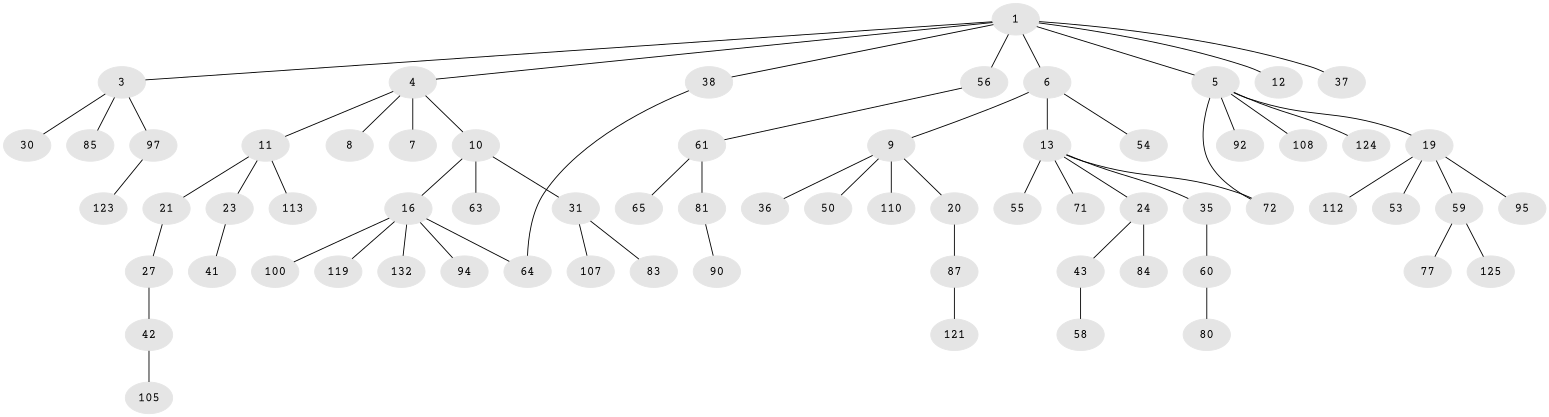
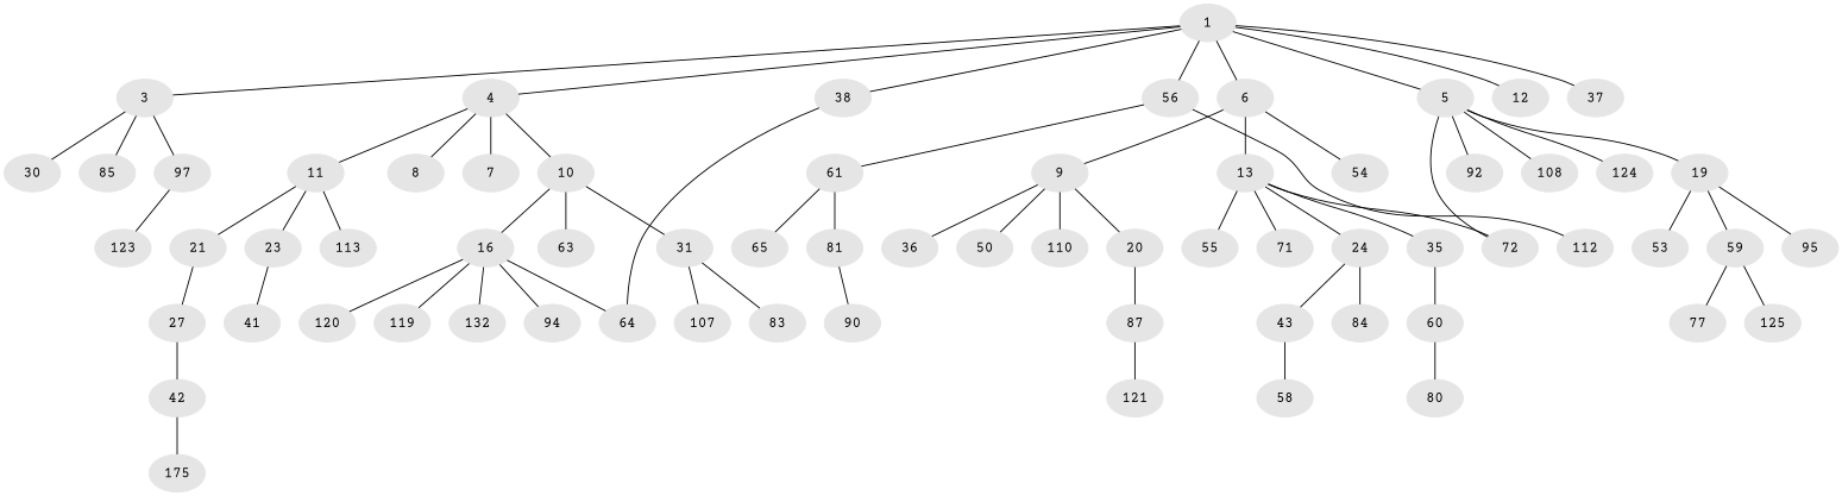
  graph {
    fontname="Courier Prime"
    node [color=gray90 fontname="Courier Prime" style=filled]
    edge [fontname="Courier Prime"]
    1 [super="+2"]
    3 [super="+52+129"]
    4 [super="+117+86"]
    5 [super="+44+45+82+103+14+57+88"]
    6 [super="+25"]
    12
    37
    38 [super="+75"]
    56 [super="+70"]
    30
    85
    97 [super="+98"]
    7
    8
    10
    11 [super="+32"]
    19 [super="+48+69"]
    72 [super="+109"]
    92 [super="+116"]
    108 [super="+115"]
    124
    9
    13 [super="+89+15+34+26+29"]
    54 [super="+79"]
    64
    61
    123
    16 [super="+17+39+18+73"]
    31 [super="+74"]
    63
    21 [super="+138+66"]
    23 [super="+76"]
    113
    53
    59
    95
    112 [super="+131"]
    20
    36
    50
    110
    24 [super="+28+62+91"]
    35 [super="+51"]
    55
    71
    87
    94
-   100
+   100 [label=120]
    119
    132
    83 [super="+135"]
    107
    27
    41 [super="+67"]
    43 [super="+49+47"]
    84
    60
    77 [super="+136+99"]
    125
    121 [super="+128"]
    42 [super="+78+68"]
    58
-   105 [super="+106"]
+   105 [super="+106" label=175]
    80 [super="+127"]
    65
    81 [super="+120"]
    90
    1 -- 3
    1 -- 4
    1 -- 5
    1 -- 6
    1 -- 12
    1 -- 37
    1 -- 38
    1 -- 56
    3 -- 30
    3 -- 85
    3 -- 97
    4 -- 7
    4 -- 8
    4 -- 10
    4 -- 11
    5 -- 19
    5 -- 72
    5 -- 92
    5 -- 108
    5 -- 124
    6 -- 9
    6 -- 13
    6 -- 54
    38 -- 64
    56 -- 61
    97 -- 123
    10 -- 16
    10 -- 31
    10 -- 63
    11 -- 21
    11 -- 23
    11 -- 113
    19 -- 53
    19 -- 59
    19 -- 95
-   19 -- 112
+   56 -- 112
    9 -- 20
    9 -- 36
    9 -- 50
    9 -- 110
    13 -- 72
    13 -- 24
    13 -- 35
    13 -- 55
    13 -- 71
    61 -- 65
    61 -- 81
    16 -- 64
    16 -- 94
    16 -- 100
    16 -- 119
    16 -- 132
    31 -- 83
    31 -- 107
    21 -- 27
    23 -- 41
    59 -- 77
    59 -- 125
    20 -- 87
    24 -- 43
    24 -- 84
    35 -- 60
    87 -- 121
    27 -- 42
    43 -- 58
    60 -- 80
    42 -- 105
    81 -- 90
  }
